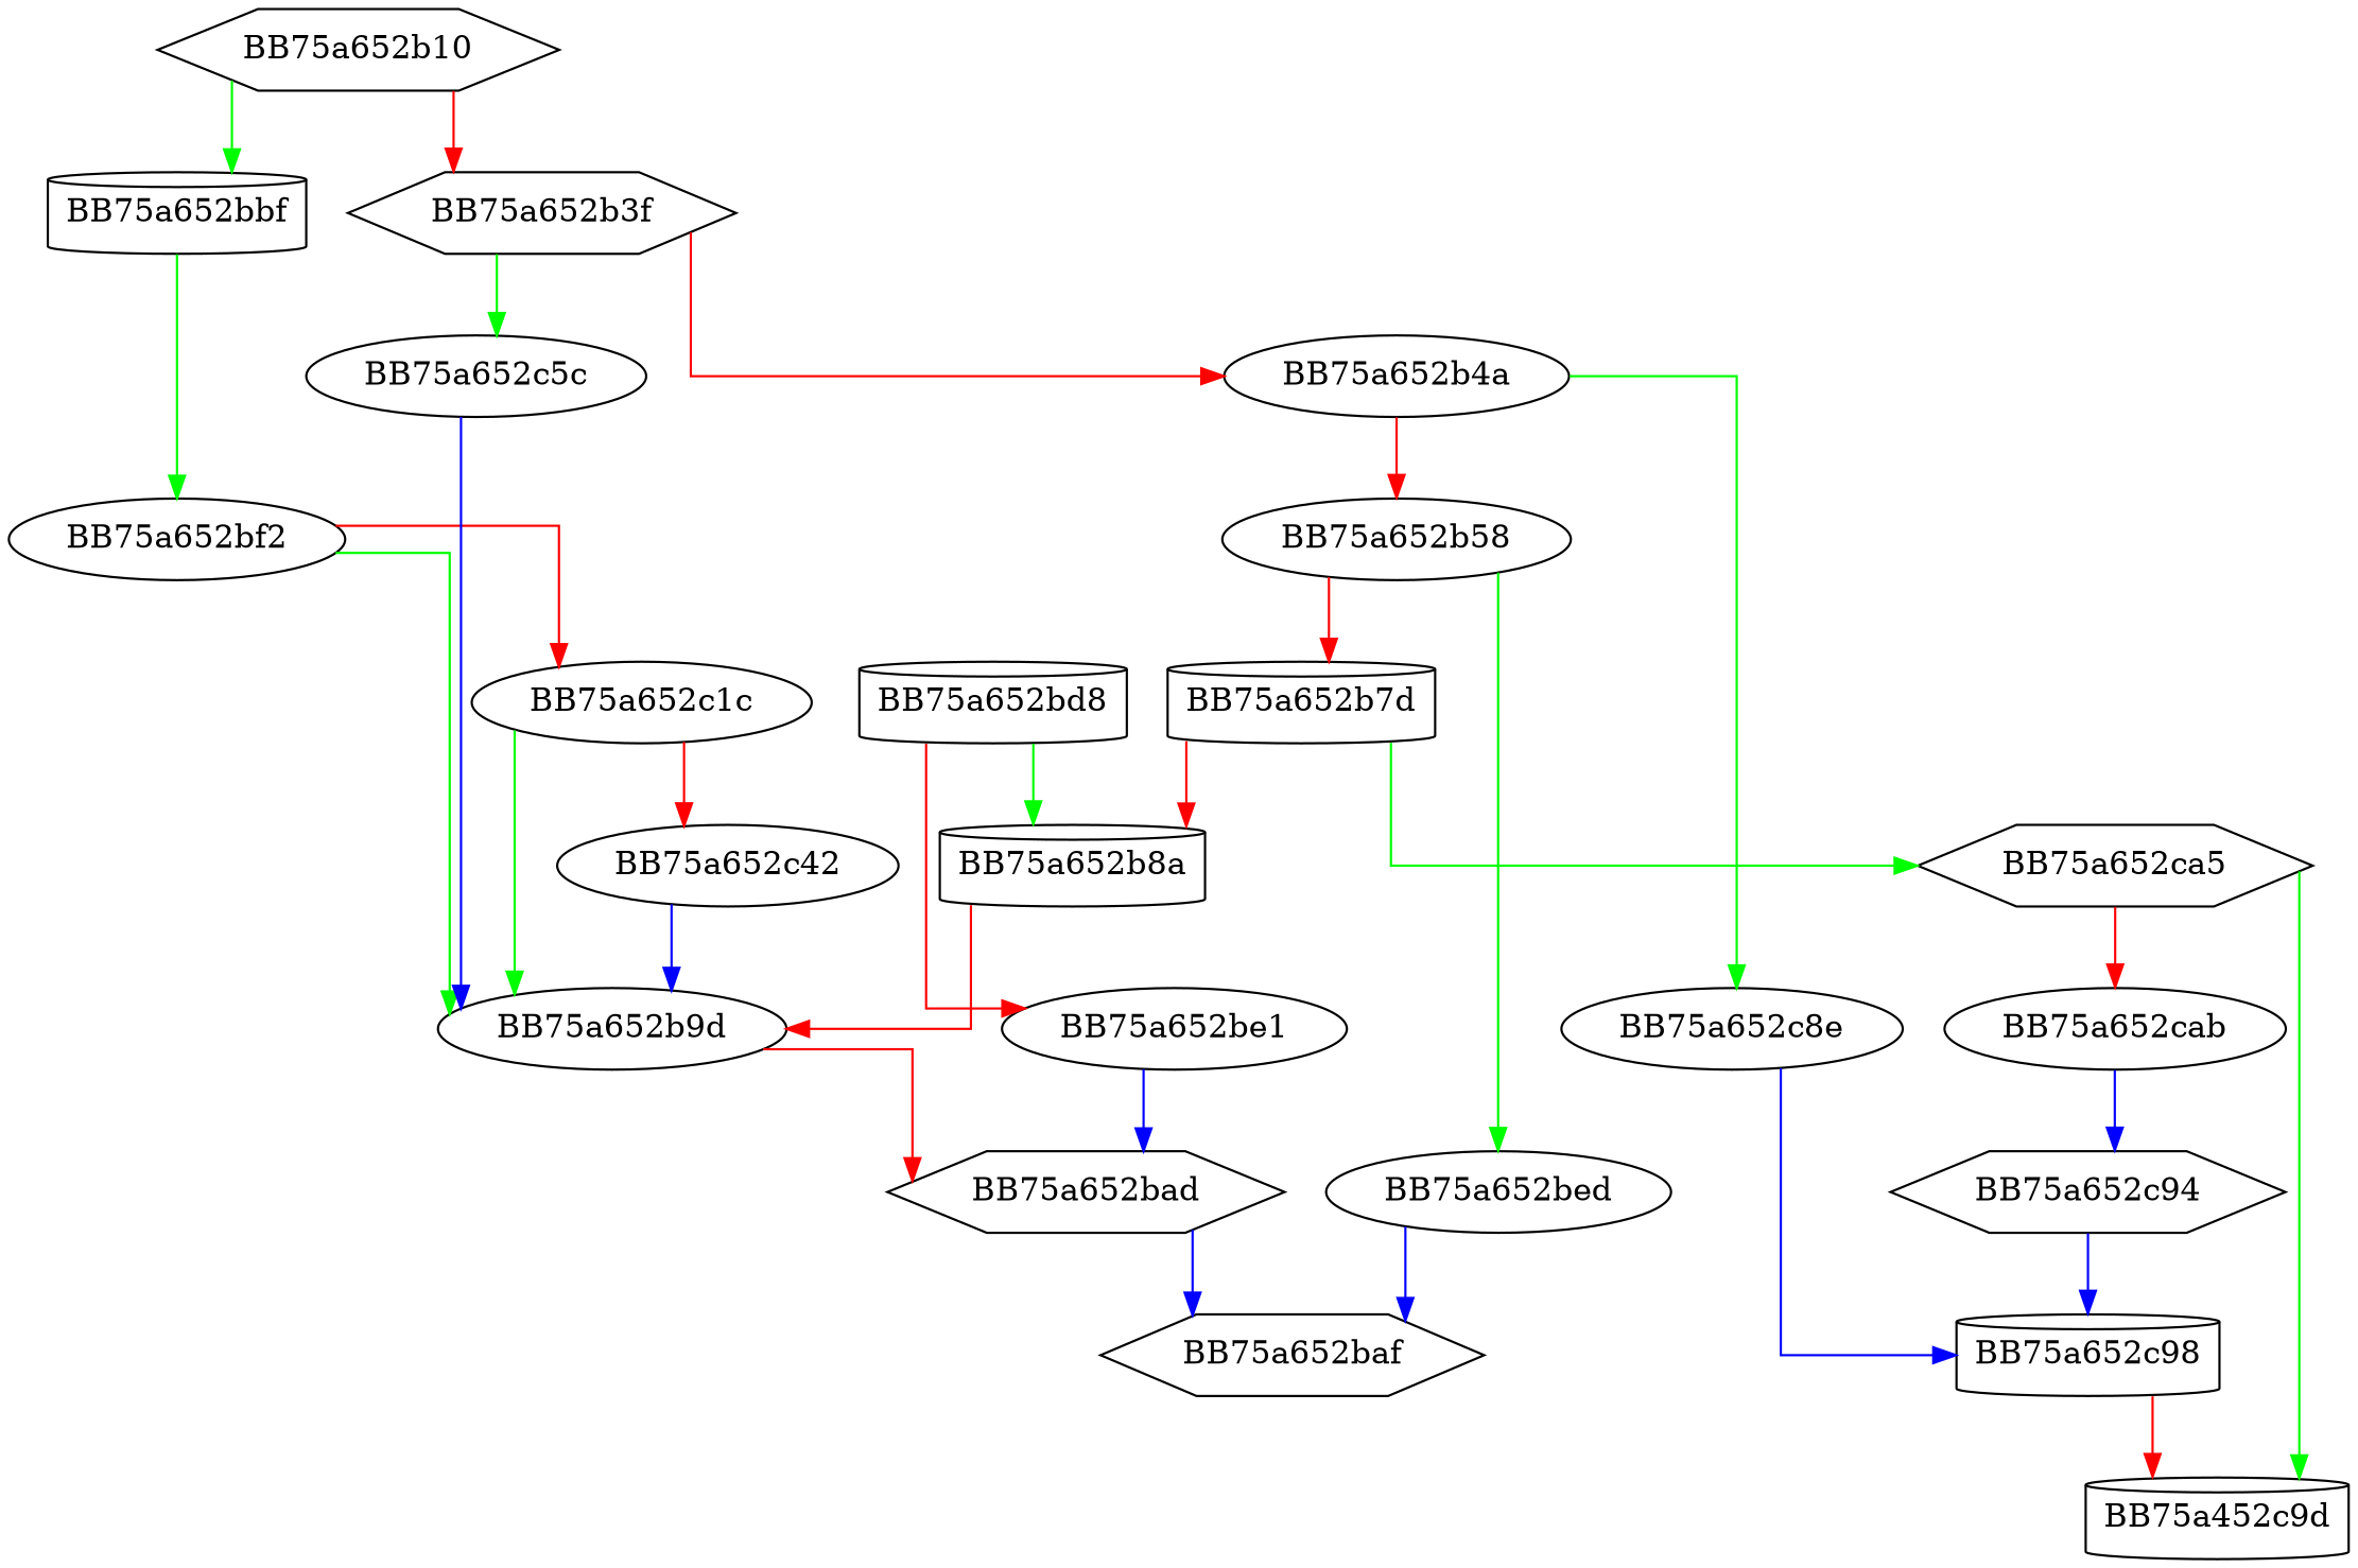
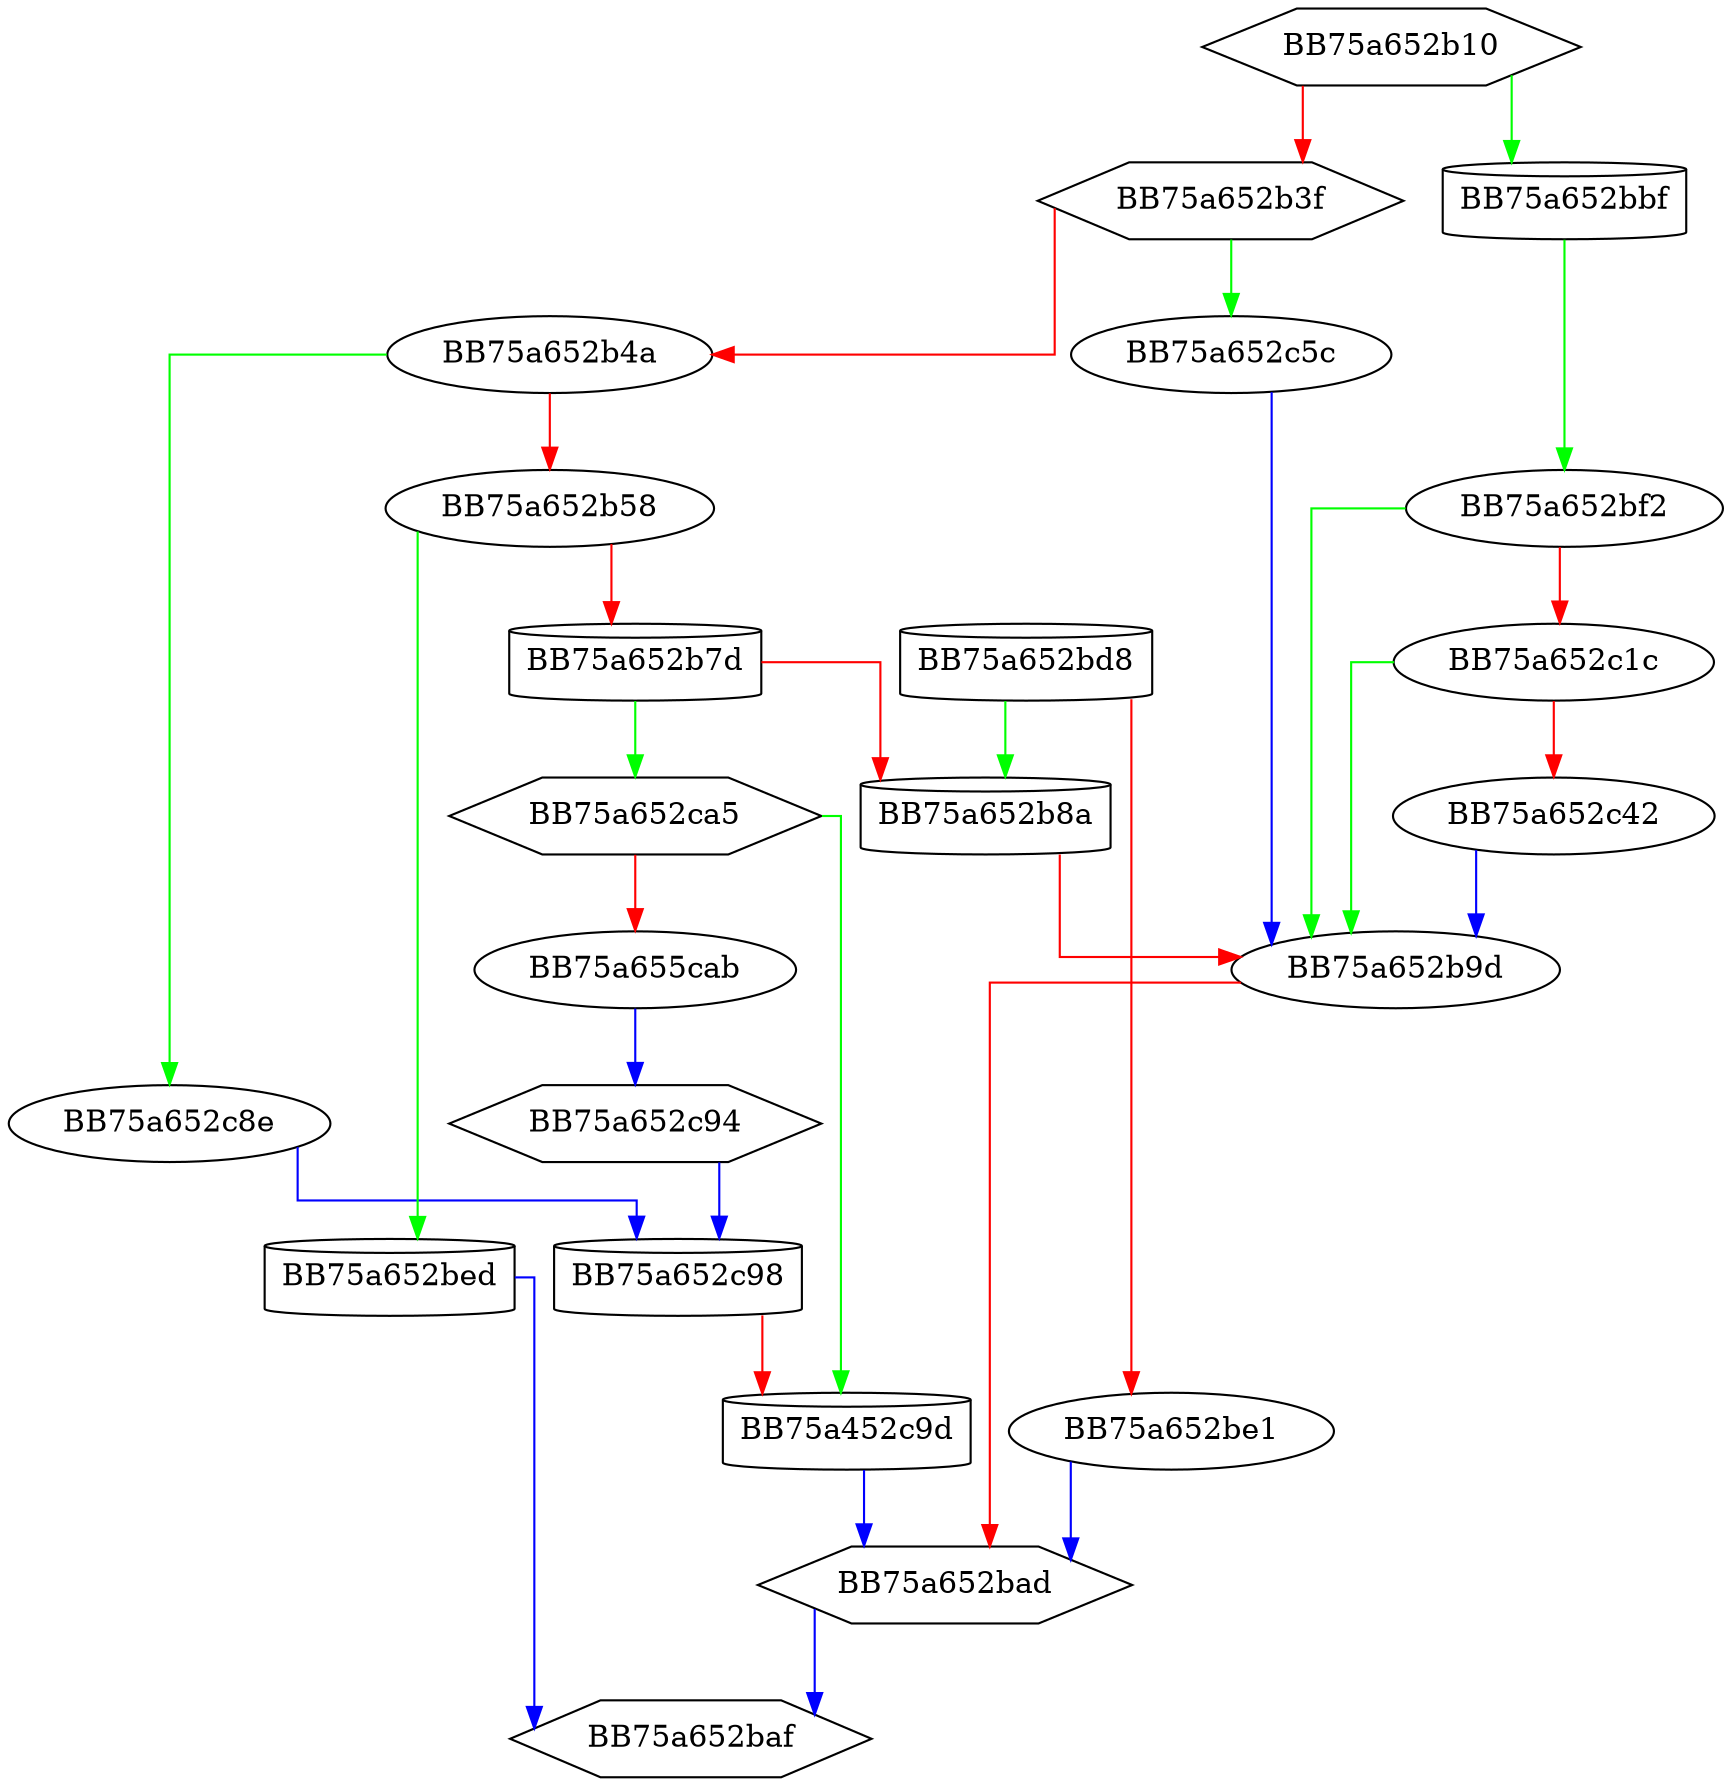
  digraph {
    splines=ortho
    node [shape=ellipse]
    edge [color=red]
    BB75a652b10 [shape=hexagon]
    BB75a652bbf [shape=cylinder]
    BB75a652b3f [shape=hexagon]
    n4 [label=BB75a652bf2]
    BB75a652c5c
    BB75a652b4a
    BB75a652b9d
    BB75a652c1c
    BB75a652c8e
    BB75a652b58
    BB75a652bad [shape=hexagon]
    BB75a652c98 [shape=cylinder]
-   BB75a652bed
+   BB75a652bed [shape=cylinder]
    BB75a652b7d [shape=cylinder]
    n15 [label=BB75a452c9d shape=cylinder]
    BB75a652baf [shape=hexagon]
    BB75a652ca5 [shape=hexagon]
    BB75a652b8a [shape=cylinder]
-   BB75a652cab
+   BB75a652cab [label=BB75a655cab]
    BB75a652c94 [shape=hexagon]
    BB75a652c42
    BB75a652bd8 [shape=cylinder]
    BB75a652be1
    BB75a652b10 -> BB75a652bbf [color=green]
    BB75a652b10 -> BB75a652b3f
    BB75a652bbf -> n4 [color=green]
    BB75a652b3f -> BB75a652c5c [color=green]
    BB75a652b3f -> BB75a652b4a
    n4 -> BB75a652b9d [color=green]
    n4 -> BB75a652c1c
    BB75a652c5c -> BB75a652b9d [color=blue]
    BB75a652b4a -> BB75a652c8e [color=green]
    BB75a652b4a -> BB75a652b58
    BB75a652b9d -> BB75a652bad
    BB75a652c1c -> BB75a652b9d [color=green]
    BB75a652c1c -> BB75a652c42
    BB75a652c8e -> BB75a652c98 [color=blue]
    BB75a652b58 -> BB75a652bed [color=green]
    BB75a652b58 -> BB75a652b7d
    BB75a652bad -> BB75a652baf [color=blue]
    BB75a652c98 -> n15
    BB75a652bed -> BB75a652baf [color=blue]
    BB75a652b7d -> BB75a652ca5 [color=green]
    BB75a652b7d -> BB75a652b8a
+   n15 -> BB75a652bad [color=blue]
    BB75a652ca5 -> n15 [color=green]
    BB75a652ca5 -> BB75a652cab
    BB75a652b8a -> BB75a652b9d
    BB75a652cab -> BB75a652c94 [color=blue]
    BB75a652c94 -> BB75a652c98 [color=blue]
    BB75a652c42 -> BB75a652b9d [color=blue]
    BB75a652bd8 -> BB75a652b8a [color=green]
    BB75a652bd8 -> BB75a652be1
    BB75a652be1 -> BB75a652bad [color=blue]
  }
